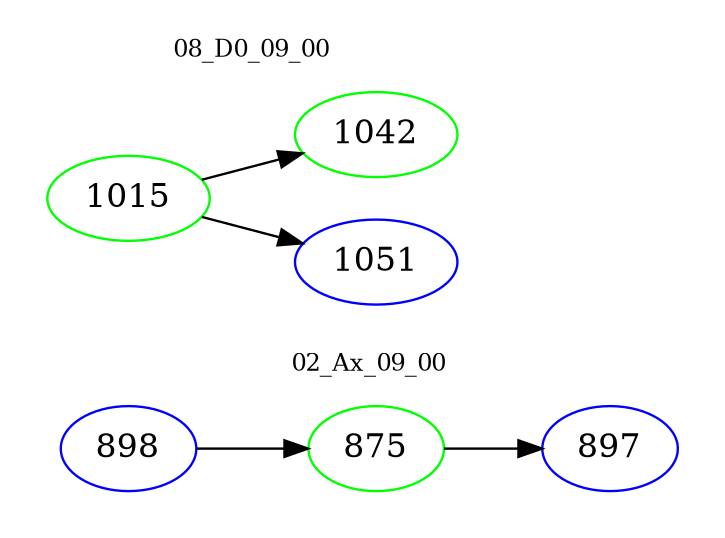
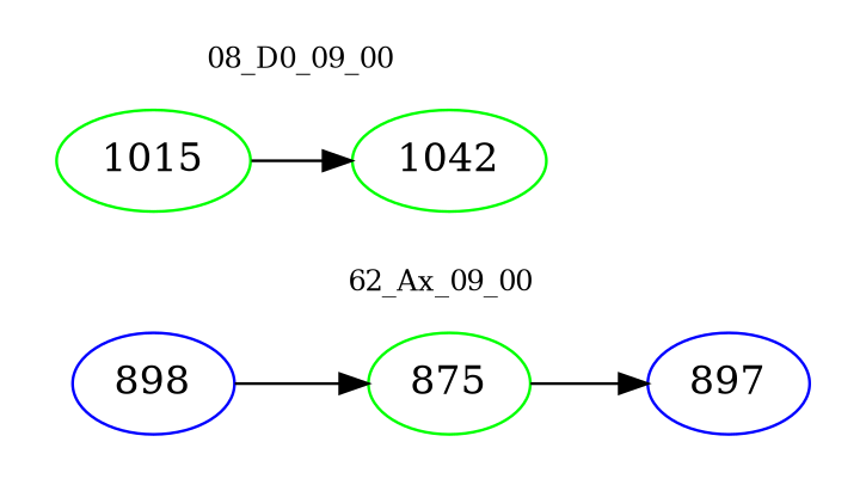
  digraph {
    rankdir=LR
    node [color=green]
    edge [color=black]
    n1 [label=875]
    n2 [color=blue label=897]
    n3 [color=blue label=898]
    n4 [label=1015]
-   n5 [color=blue label=1051]
    n6 [label=1042]
    subgraph cluster_1 {
      color=white
      fontsize=10
-     label="02_Ax_09_00"
+     label="62_Ax_09_00"
      n1
      n2
      n3
    }
    subgraph cluster_2 {
      color=white
      fontsize=10
      label="08_D0_09_00"
      n4
-     n5
      n6
    }
    n1 -> n2
    n3 -> n1
-   n4 -> n5
    n4 -> n6
  }
